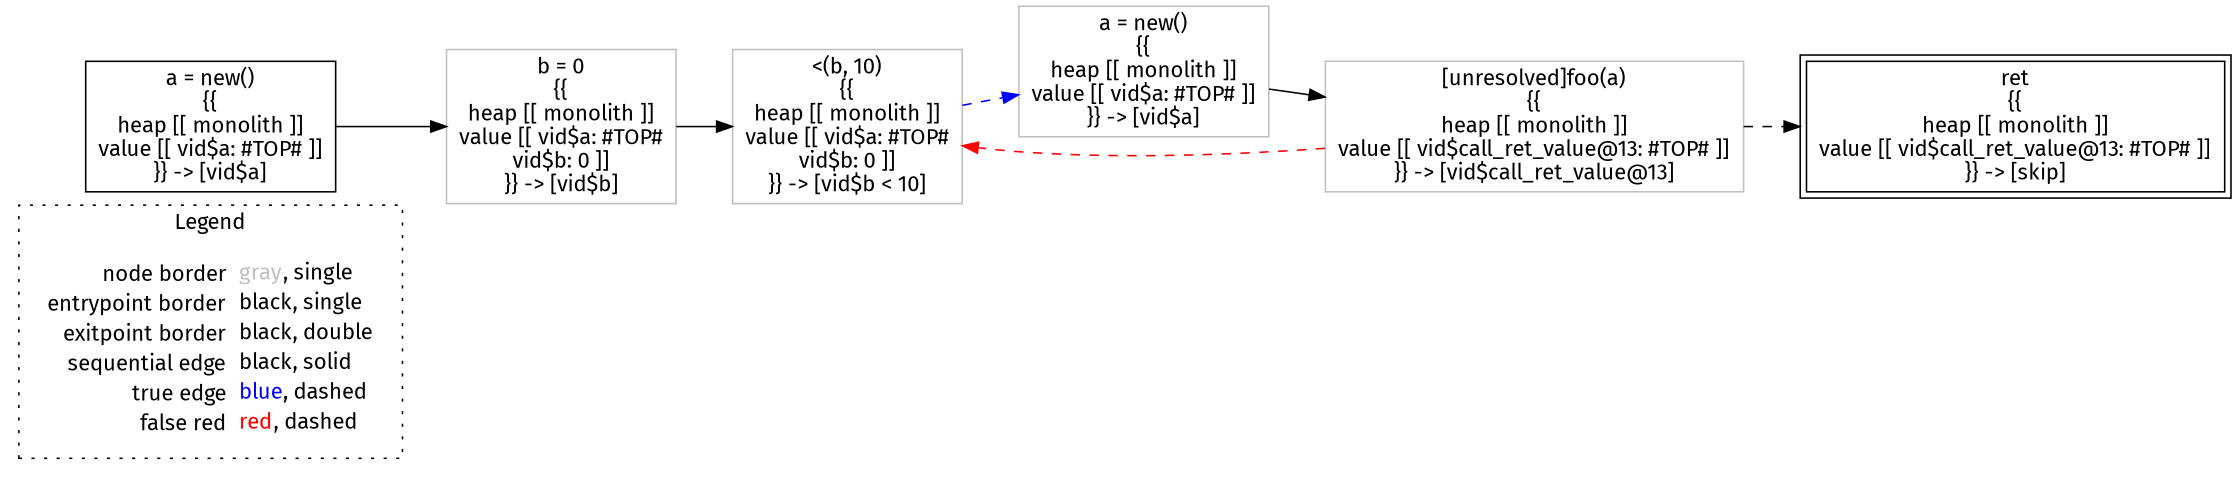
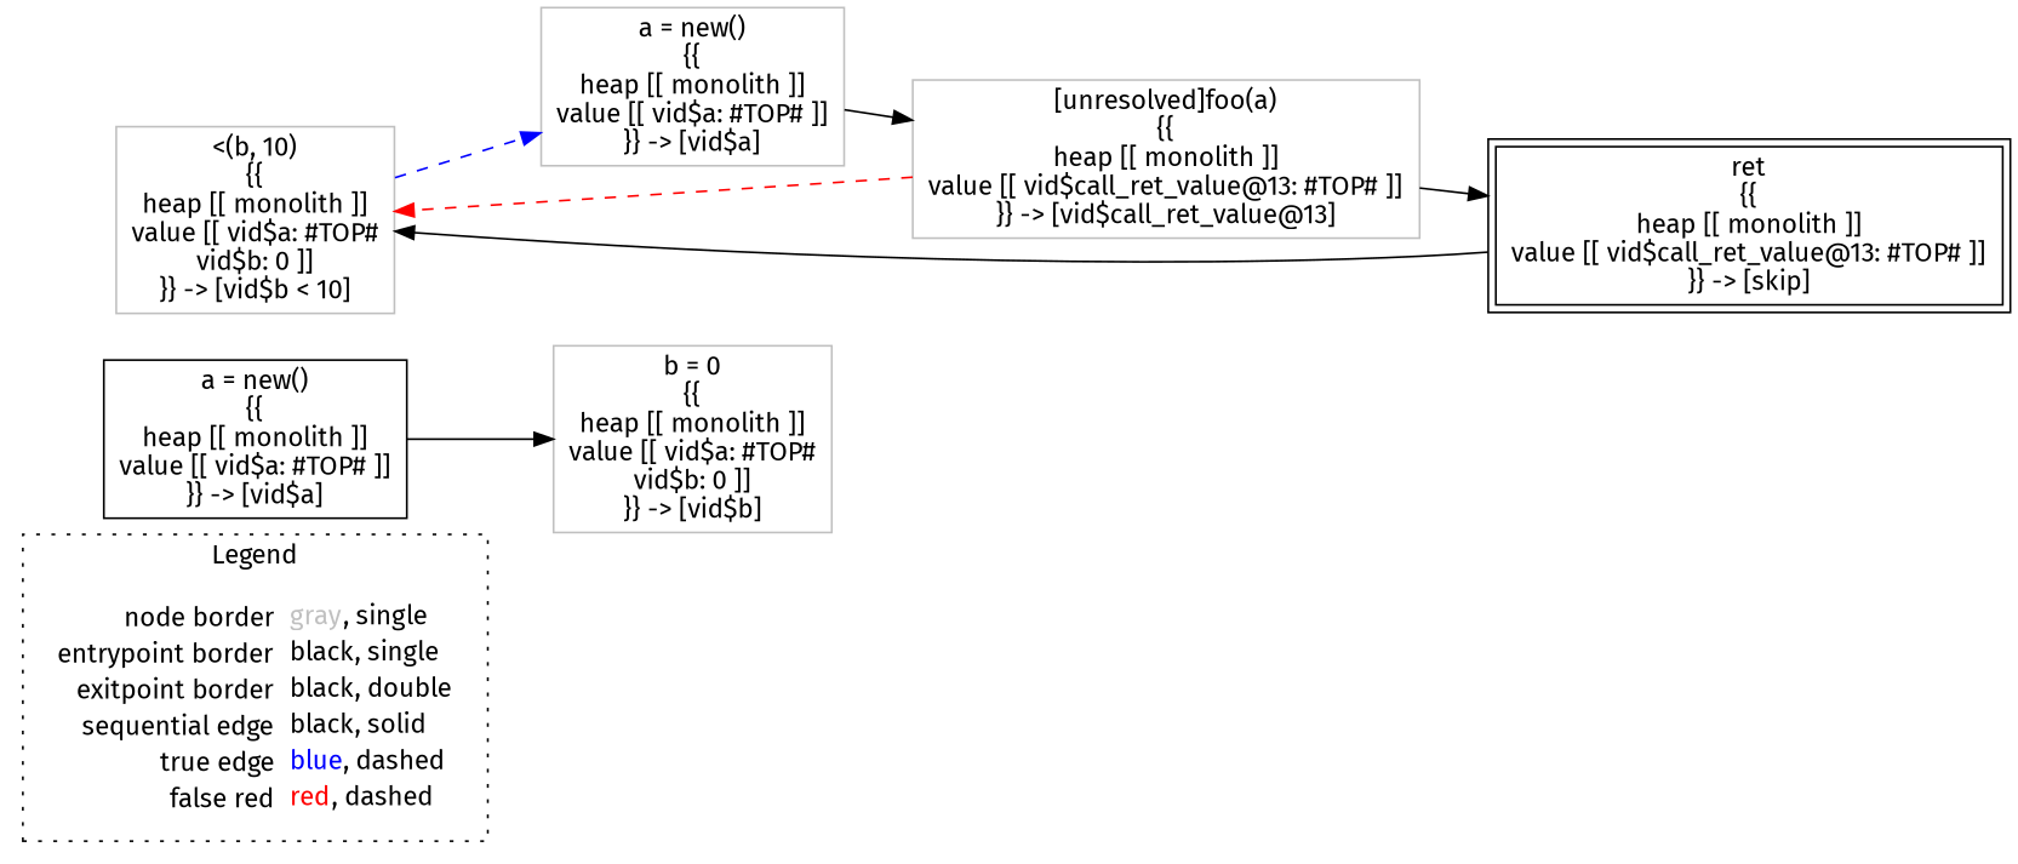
  digraph {
    fontname="Fira Sans"
    rankdir=LR
    node [fontname="Fira Sans" shape=rect color=gray]
    edge [color=black fontname="Fira Sans"]
    n1 [label=<<table border="0" cellpadding="2" cellspacing="0" cellborder="0"><tr><td align="right">node border&nbsp;</td><td align="left"><font color="gray">gray</font>, single</td></tr><tr><td align="right">entrypoint border&nbsp;</td><td align="left"><font color="black">black</font>, single</td></tr><tr><td align="right">exitpoint border&nbsp;</td><td align="left"><font color="black">black</font>, double</td></tr><tr><td align="right">sequential edge&nbsp;</td><td align="left"><font color="black">black</font>, solid</td></tr><tr><td align="right">true edge&nbsp;</td><td align="left"><font color="blue">blue</font>, dashed</td></tr><tr><td align="right">false red&nbsp;</td><td align="left"><font color="red">red</font>, dashed</td></tr></table>> shape=plaintext color=""]
    n2 [color=black label=<a = new()<BR/>{{<BR/>heap [[ monolith ]]<BR/>value [[ vid$a: #TOP# ]]<BR/>}} -&gt; [vid$a]>]
    n3 [label=<b = 0<BR/>{{<BR/>heap [[ monolith ]]<BR/>value [[ vid$a: #TOP#<BR/>vid$b: 0 ]]<BR/>}} -&gt; [vid$b]>]
    n4 [label=<&lt;(b, 10)<BR/>{{<BR/>heap [[ monolith ]]<BR/>value [[ vid$a: #TOP#<BR/>vid$b: 0 ]]<BR/>}} -&gt; [vid$b &lt; 10]>]
    n5 [color=black label=<ret<BR/>{{<BR/>heap [[ monolith ]]<BR/>value [[ vid$call_ret_value@13: #TOP# ]]<BR/>}} -&gt; [skip]> peripheries=2]
    n6 [label=<a = new()<BR/>{{<BR/>heap [[ monolith ]]<BR/>value [[ vid$a: #TOP# ]]<BR/>}} -&gt; [vid$a]>]
    n7 [label=<[unresolved]foo(a)<BR/>{{<BR/>heap [[ monolith ]]<BR/>value [[ vid$call_ret_value@13: #TOP# ]]<BR/>}} -&gt; [vid$call_ret_value@13]>]
    subgraph cluster_1 {
      label=Legend
      style=dotted
      n1
    }
    n2 -> n3
-   n3 -> n4
+   n5 -> n4
    n4 -> n6 [color=blue style=dashed]
    n6 -> n7
    n7 -> n4 [color=red style=dashed]
-   n7 -> n5 [style=dashed]
+   n7 -> n5
  }
